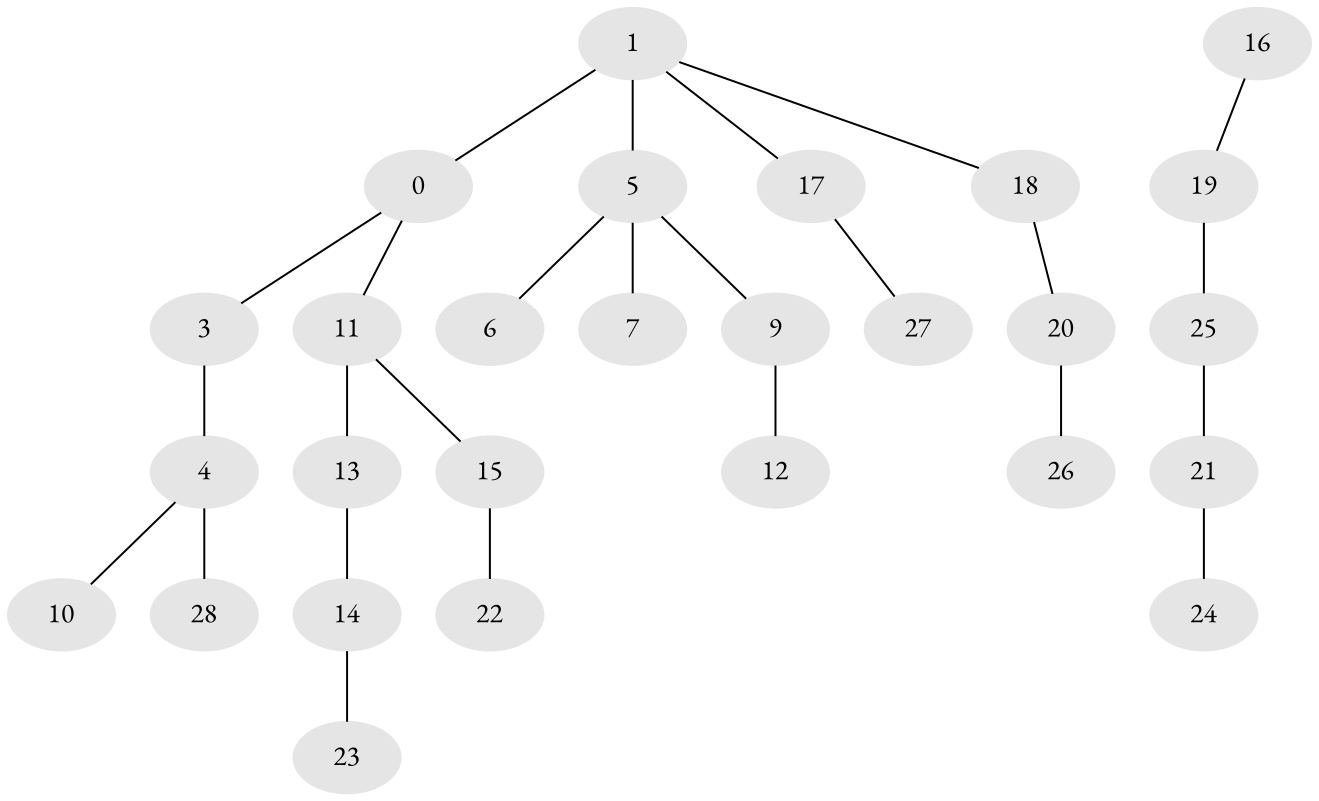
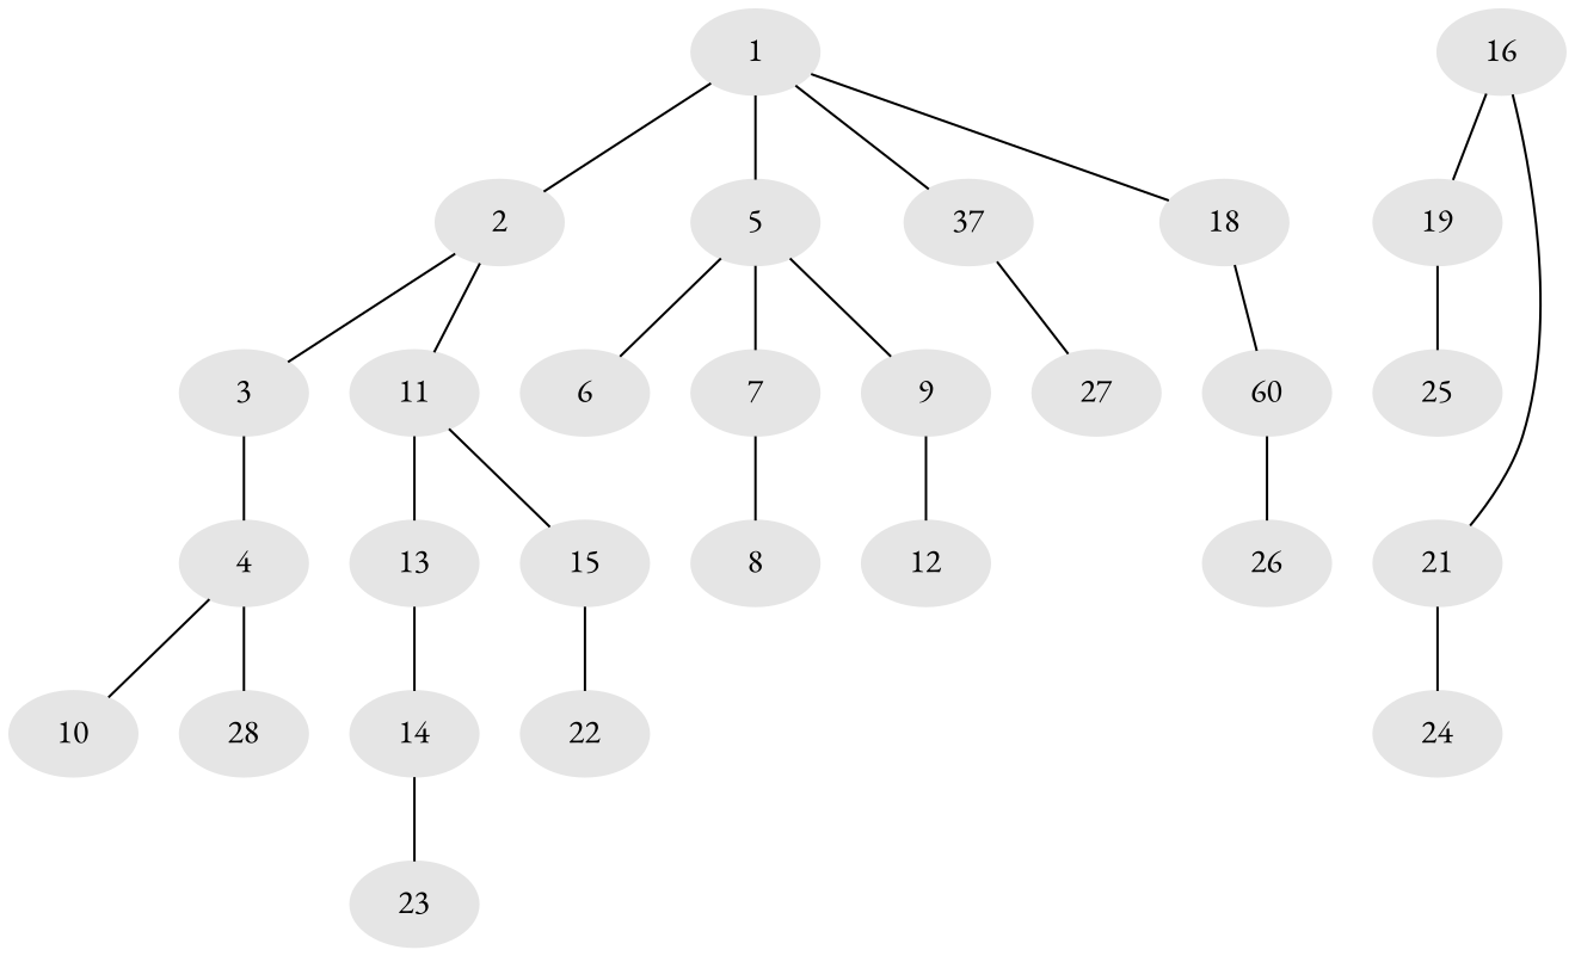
  graph {
    fontname="EB Garamond"
    node [color=gray90 fontname="EB Garamond" style=filled]
    edge [fontname="EB Garamond" weight=1.0]
    1
-   2 [label=0]
+   2
    5
-   17
+   17 [label=37]
    18
    3
    11
    6
    7
    9
    27
-   20
+   20 [label=60]
    4
    13
    15
    10
    28
+   8
    12
    14
    22
    23
    16
    19
    21
    25
    24
    26
    1 -- 2 [weight=2.0]
    1 -- 5
    1 -- 17
    1 -- 18
    2 -- 3
    2 -- 11
    5 -- 6
    5 -- 7
    5 -- 9
    17 -- 27
    18 -- 20
    3 -- 4
    11 -- 13
    11 -- 15
+   7 -- 8
    9 -- 12
    20 -- 26
    4 -- 10
    4 -- 28
    13 -- 14 [weight=3.0]
    15 -- 22
    14 -- 23
    16 -- 19
-   25 -- 21
+   16 -- 21
    19 -- 25
    21 -- 24
  }
